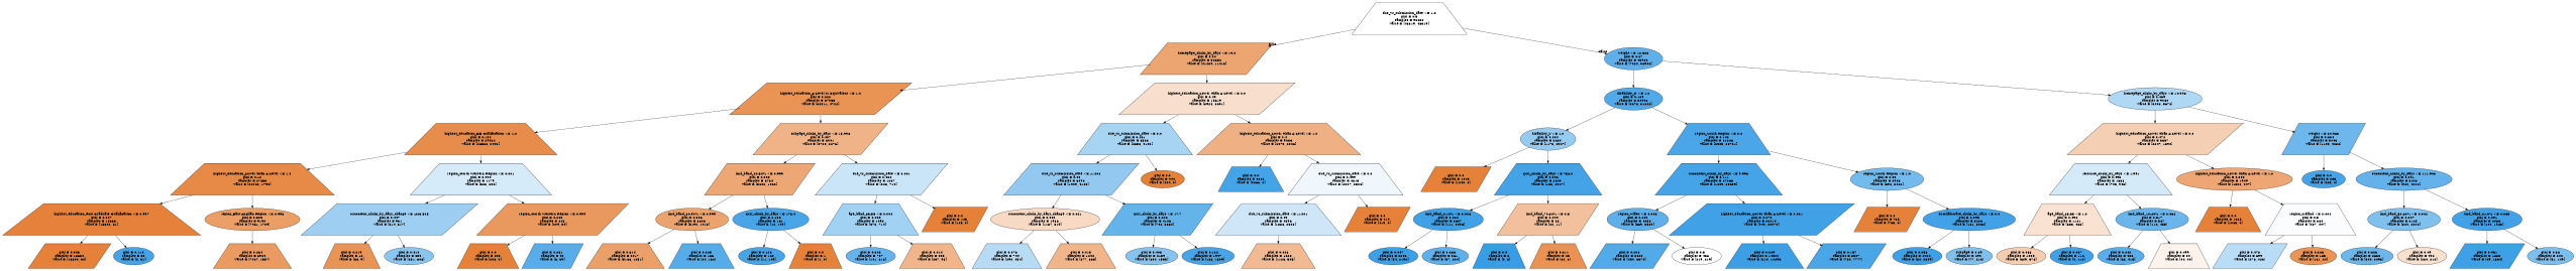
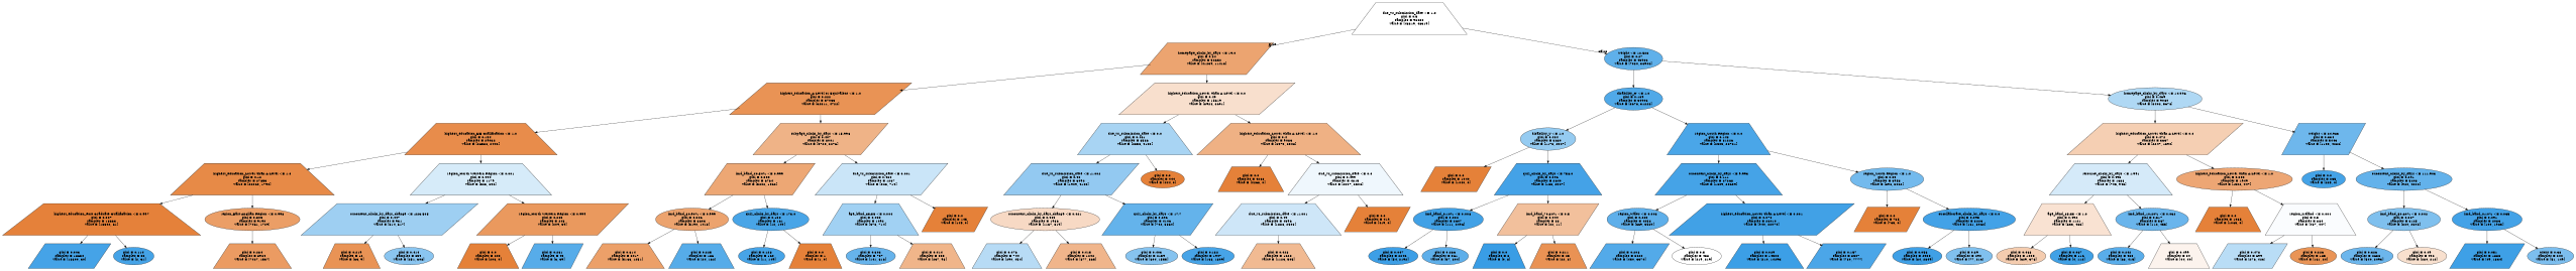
  digraph {
    node [color=black fillcolor="#e58139ff" shape=ellipse style=filled]
    n1 [fillcolor="#e5813900" label="due_vs_submission_date <= 1.0\ngini = 0.5\nsamples = 96638\nvalue = [48319, 48319]" shape=trapezium]
    n2 [fillcolor="#e58139b8" label="homepage_clicks_by_days <= 19.0\ngini = 0.34\nsamples = 52652\nvalue = [41239, 11413]" shape=parallelogram]
    n3 [fillcolor="#399de5ce" label="weight <= 12.528\ngini = 0.27\nsamples = 43986\nvalue = [7080, 36906]"]
    n4 [fillcolor="#e58139da" label="highest_education_A Level or Equivalent <= 1.0\ngini = 0.222\nsamples = 37033\nvalue = [32311, 4722]" shape=parallelogram]
    n5 [fillcolor="#e5813940" label="highest_education_Lower Than A Level <= 0.0\ngini = 0.49\nsamples = 15619\nvalue = [8928, 6691]" shape=parallelogram]
    n6 [fillcolor="#399de5e1" label="disability_N <= 1.0\ngini = 0.189\nsamples = 34906\nvalue = [3678, 31228]"]
    n7 [fillcolor="#399de566" label="homepage_clicks_by_days <= 14.996\ngini = 0.469\nsamples = 9080\nvalue = [3402, 5678]"]
    n8 [fillcolor="#e58139e8" label="highest_education_HE Qualification <= 1.0\ngini = 0.154\nsamples = 29032\nvalue = [26586, 2446]" shape=trapezium]
    n9 [fillcolor="#e581399a" label="subpage_clicks_by_days <= 15.996\ngini = 0.407\nsamples = 8001\nvalue = [5725, 2276]" shape=parallelogram]
    n10 [fillcolor="#399de570" label="due_vs_submission_date <= 0.0\ngini = 0.461\nsamples = 6536\nvalue = [2353, 4183]" shape=trapezium]
    n11 [fillcolor="#e581399e" label="highest_education_Lower Than A Level <= 1.0\ngini = 0.4\nsamples = 9083\nvalue = [6575, 2508]" shape=trapezium]
    n12 [fillcolor="#e58139ed" label="highest_education_Lower Than A Level <= 1.0\ngini = 0.12\nsamples = 27853\nvalue = [26063, 1790]" shape=trapezium]
    n13 [fillcolor="#399de534" label="region_North Western Region <= 0.001\ngini = 0.494\nsamples = 1179\nvalue = [523, 656]" shape=trapezium]
    n14 [fillcolor="#e58139b2" label="imd_band_40-50% <= 0.999\ngini = 0.355\nsamples = 6764\nvalue = [5202, 1562]" shape=parallelogram]
    n15 [fillcolor="#399de544" label="due_vs_submission_date <= 0.001\ngini = 0.488\nsamples = 1237\nvalue = [523, 714]" shape=parallelogram]
    n16 [fillcolor="#e58139fe" label="highest_education_Post Graduate Qualification <= 0.997\ngini = 0.007\nsamples = 18663\nvalue = [18602, 61]" shape=trapezium]
    n17 [fillcolor="#e58139c4" label="region_East Anglian Region <= 0.998\ngini = 0.305\nsamples = 9190\nvalue = [7461, 1729]"]
    n18 [fillcolor="#399de57d" label="oucontent_clicks_by_days_change <= -223.505\ngini = 0.447\nsamples = 931\nvalue = [314, 617]" shape=parallelogram]
    n19 [fillcolor="#e58139cf" label="region_North Western Region <= 0.999\ngini = 0.265\nsamples = 248\nvalue = [209, 39]" shape=parallelogram]
-   n20 [label="gini = 0.003\nsamples = 18630\nvalue = [18600, 30]" shape=parallelogram]
+   n20 [fillcolor="#399de5ef" label="gini = 0.003\nsamples = 18630\nvalue = [18600, 30]" shape=parallelogram]
    n21 [fillcolor="#399de5ef" label="gini = 0.114\nsamples = 33\nvalue = [2, 31]"]
    n22 [fillcolor="#e58139ca" label="gini = 0.284\nsamples = 8964\nvalue = [7427, 1537]" shape=trapezium]
    n23 [fillcolor="#e58139db" label="gini = 0.219\nsamples = 12\nvalue = [63, 9]" shape=trapezium]
    n24 [fillcolor="#399de596" label="gini = 0.414\nsamples = 859\nvalue = [251, 608]"]
    n25 [label="gini = 0.0\nsamples = 203\nvalue = [203, 0]" shape=trapezium]
    n26 [fillcolor="#399de5d8" label="gini = 0.231\nsamples = 45\nvalue = [6, 39]" shape=parallelogram]
    n27 [fillcolor="#e58139ba" label="imd_band_80-90% <= 0.999\ngini = 0.336\nsamples = 6603\nvalue = [5190, 1413]"]
    n28 [fillcolor="#399de5ea" label="quiz_clicks_by_days <= 173.0\ngini = 0.138\nsamples = 161\nvalue = [12, 149]"]
    n29 [fillcolor="#399de578" label="age_band_35-55 <= 0.004\ngini = 0.453\nsamples = 1092\nvalue = [378, 714]" shape=trapezium]
    n30 [label="gini = 0.0\nsamples = 145\nvalue = [145, 0]" shape=parallelogram]
    n31 [fillcolor="#e58139c1" label="gini = 0.314\nsamples = 6417\nvalue = [5166, 1251]" shape=trapezium]
    n32 [fillcolor="#399de5d9" label="gini = 0.225\nsamples = 186\nvalue = [24, 162]" shape=trapezium]
    n33 [fillcolor="#399de5ec" label="gini = 0.128\nsamples = 160\nvalue = [11, 149]"]
    n34 [label="gini = 0.0\nsamples = 1\nvalue = [1, 0]" shape=trapezium]
    n35 [fillcolor="#399de5c5" label="gini = 0.303\nsamples = 757\nvalue = [141, 616]"]
    n36 [fillcolor="#e5813996" label="gini = 0.414\nsamples = 335\nvalue = [237, 98]" shape=trapezium]
    n37 [fillcolor="#399de58b" label="due_vs_submission_date <= -1.002\ngini = 0.43\nsamples = 6092\nvalue = [1909, 4183]" shape=parallelogram]
    n38 [label="gini = 0.0\nsamples = 444\nvalue = [444, 0]"]
-   n39 [fillcolor="#399de5ef" label="gini = 0.0\nsamples = 4268\nvalue = [4268, 0]" shape=trapezium]
+   n39 [label="gini = 0.0\nsamples = 4268\nvalue = [4268, 0]" shape=trapezium]
    n40 [fillcolor="#399de514" label="due_vs_submission_date <= 0.0\ngini = 0.499\nsamples = 4815\nvalue = [2307, 2508]" shape=trapezium]
    n41 [fillcolor="#e581394c" label="oucontent_clicks_by_days_change <= 0.021\ngini = 0.485\nsamples = 1986\nvalue = [1167, 819]"]
    n42 [fillcolor="#399de5c7" label="quiz_clicks_by_days <= 17.7\ngini = 0.296\nsamples = 4106\nvalue = [742, 3364]" shape=parallelogram]
    n43 [fillcolor="#399de55c" label="gini = 0.476\nsamples = 744\nvalue = [290, 454]" shape=trapezium]
    n44 [fillcolor="#e5813995" label="gini = 0.415\nsamples = 1242\nvalue = [877, 365]" shape=trapezium]
    n45 [fillcolor="#399de59c" label="gini = 0.403\nsamples = 2159\nvalue = [604, 1555]"]
    n46 [fillcolor="#399de5ec" label="gini = 0.132\nsamples = 1947\nvalue = [138, 1809]"]
    n47 [fillcolor="#399de53f" label="due_vs_submission_date <= -1.001\ngini = 0.49\nsamples = 4396\nvalue = [1888, 2508]" shape=trapezium]
    n48 [label="gini = 0.0\nsamples = 419\nvalue = [419, 0]" shape=parallelogram]
    n49 [fillcolor="#e581398c" label="gini = 0.428\nsamples = 1628\nvalue = [1123, 505]" shape=trapezium]
    n50 [fillcolor="#399de588" label="disability_Y <= 1.0\ngini = 0.434\nsamples = 3680\nvalue = [1173, 2507]"]
    n51 [fillcolor="#399de5e9" label="region_South Region <= 0.0\ngini = 0.148\nsamples = 31226\nvalue = [2505, 28721]" shape=trapezium]
    n52 [fillcolor="#e5813961" label="highest_education_Lower Than A Level <= 0.0\ngini = 0.472\nsamples = 3637\nvalue = [2247, 1390]" shape=parallelogram]
    n53 [fillcolor="#399de5ba" label="weight <= 24.983\ngini = 0.334\nsamples = 5443\nvalue = [1155, 4288]" shape=parallelogram]
    n54 [label="gini = 0.0\nsamples = 1040\nvalue = [1040, 0]" shape=parallelogram]
    n55 [fillcolor="#399de5f1" label="quiz_clicks_by_days <= 758.0\ngini = 0.096\nsamples = 2640\nvalue = [133, 2507]" shape=trapezium]
    n56 [fillcolor="#399de5ef" label="oucontent_clicks_by_days <= 9.993\ngini = 0.111\nsamples = 27268\nvalue = [1609, 25659]" shape=trapezium]
    n57 [fillcolor="#399de5b4" label="region_South Region <= 1.0\ngini = 0.35\nsamples = 3958\nvalue = [896, 3062]"]
    n58 [fillcolor="#399de5f4" label="imd_band_0-10% <= 0.008\ngini = 0.082\nsamples = 2607\nvalue = [111, 2496]"]
    n59 [fillcolor="#e581397f" label="imd_band_70-80% <= 0.5\ngini = 0.444\nsamples = 33\nvalue = [22, 11]" shape=parallelogram]
    n60 [fillcolor="#399de5f9" label="gini = 0.047\nsamples = 2246\nvalue = [54, 2192]"]
    n61 [fillcolor="#399de5cf" label="gini = 0.266\nsamples = 361\nvalue = [57, 304]"]
    n62 [fillcolor="#399de5ff" label="gini = 0.0\nsamples = 8\nvalue = [0, 8]" shape=trapezium]
    n63 [fillcolor="#e58139dc" label="gini = 0.211\nsamples = 25\nvalue = [22, 3]" shape=trapezium]
    n64 [fillcolor="#399de5cf" label="region_Wales <= 0.003\ngini = 0.265\nsamples = 4258\nvalue = [669, 3589]"]
    n65 [fillcolor="#399de5f4" label="highest_education_Lower Than A Level <= 0.001\ngini = 0.078\nsamples = 23010\nvalue = [940, 22070]" shape=parallelogram]
    n66 [label="gini = 0.0\nsamples = 735\nvalue = [735, 0]" shape=parallelogram]
    n67 [fillcolor="#399de5f2" label="oucollaborate_clicks_by_days <= 0.0\ngini = 0.095\nsamples = 3223\nvalue = [161, 3062]"]
    n68 [fillcolor="#399de5dd" label="gini = 0.208\nsamples = 3820\nvalue = [450, 3370]" shape=parallelogram]
    n69 [fillcolor="#e5813900" label="gini = 0.5\nsamples = 438\nvalue = [219, 219]"]
    n70 [fillcolor="#399de5fb" label="gini = 0.029\nsamples = 14503\nvalue = [210, 14293]" shape=trapezium]
    n71 [fillcolor="#399de5e7" label="gini = 0.157\nsamples = 8507\nvalue = [730, 7777]" shape=parallelogram]
    n72 [fillcolor="#399de5f7" label="gini = 0.056\nsamples = 2933\nvalue = [84, 2849]"]
-   n73 [fillcolor="#399de5a3" label="subpage = 0.39\nsamples = 290\nvalue = [77, 213]"]
+   n73 [fillcolor="#399de5a3" label="gini = 0.39\nsamples = 290\nvalue = [77, 213]"]
    n74 [fillcolor="#399de536" label="resource_clicks_by_days <= 1.991\ngini = 0.493\nsamples = 1688\nvalue = [745, 943]" shape=trapezium]
    n75 [fillcolor="#e58139b3" label="highest_education_Lower Than A Level <= 1.0\ngini = 0.353\nsamples = 1949\nvalue = [1502, 447]"]
    n76 [fillcolor="#399de5ef" label="gini = 0.0\nsamples = 235\nvalue = [235, 0]"]
    n77 [fillcolor="#399de5c8" label="oucontent_clicks_by_days <= 111.903\ngini = 0.291\nsamples = 5208\nvalue = [920, 4288]"]
    n78 [fillcolor="#e581393a" label="age_band_35-55 <= 1.0\ngini = 0.492\nsamples = 1121\nvalue = [633, 488]" shape=trapezium]
    n79 [fillcolor="#399de5c0" label="imd_band_10-20% <= 0.032\ngini = 0.317\nsamples = 567\nvalue = [112, 455]"]
    n80 [label="gini = 0.0\nsamples = 1065\nvalue = [1065, 0]" shape=trapezium]
    n81 [fillcolor="#399de506" label="region_Ireland <= 0.004\ngini = 0.5\nsamples = 884\nvalue = [437, 447]" shape=trapezium]
    n82 [fillcolor="#e5813967" label="gini = 0.468\nsamples = 1005\nvalue = [629, 376]"]
    n83 [fillcolor="#399de5f6" label="gini = 0.067\nsamples = 116\nvalue = [4, 112]"]
    n84 [fillcolor="#399de5d5" label="gini = 0.242\nsamples = 483\nvalue = [68, 415]"]
    n85 [fillcolor="#e5813917" label="gini = 0.499\nsamples = 84\nvalue = [44, 40]" shape=trapezium]
    n86 [fillcolor="#399de559" label="gini = 0.478\nsamples = 699\nvalue = [276, 423]" shape=parallelogram]
    n87 [fillcolor="#e58139d9" label="gini = 0.226\nsamples = 185\nvalue = [161, 24]"]
    n88 [fillcolor="#399de5a4" label="imd_band_50-60% <= 0.002\ngini = 0.387\nsamples = 3125\nvalue = [820, 2305]"]
    n89 [fillcolor="#399de5f2" label="imd_band_0-10% <= 0.035\ngini = 0.091\nsamples = 2083\nvalue = [100, 1983]"]
    n90 [fillcolor="#399de5bd" label="gini = 0.326\nsamples = 2633\nvalue = [540, 2093]"]
    n91 [fillcolor="#e581393e" label="gini = 0.49\nsamples = 492\nvalue = [280, 212]"]
    n92 [fillcolor="#399de5f8" label="gini = 0.051\nsamples = 1883\nvalue = [49, 1834]" shape=parallelogram]
-   n93 [fillcolor="#399de5a8" label="gini = 0.38\nsamples = 200\nvalue = [51, 149]"]
+   n93 [fillcolor="#399de5a8" label="clicks = 0.38\nsamples = 200\nvalue = [51, 149]"]
    n1 -> n2 [headlabel=True labelangle=45 labeldistance=2.5]
    n1 -> n3 [headlabel=False labelangle=-45 labeldistance=2.5]
    n2 -> n4
    n2 -> n5
    n3 -> n6
    n3 -> n7
    n4 -> n8
    n4 -> n9
    n5 -> n10
    n5 -> n11
    n6 -> n50
    n6 -> n51
    n7 -> n52
    n7 -> n53
    n8 -> n12
    n8 -> n13
    n9 -> n14
    n9 -> n15
    n10 -> n37
    n10 -> n38
    n11 -> n39
    n11 -> n40
    n12 -> n16
    n12 -> n17
    n13 -> n18
    n13 -> n19
    n14 -> n27
    n14 -> n28
    n15 -> n29
    n15 -> n30
    n16 -> n20
    n16 -> n21
    n17 -> n22
    n18 -> n23
    n18 -> n24
    n19 -> n25
    n19 -> n26
    n27 -> n31
    n27 -> n32
    n28 -> n33
    n28 -> n34
    n29 -> n35
    n29 -> n36
    n37 -> n41
    n37 -> n42
    n40 -> n47
    n40 -> n48
    n41 -> n43
    n41 -> n44
    n42 -> n45
    n42 -> n46
    n47 -> n49
    n50 -> n54
    n50 -> n55
    n51 -> n56
    n51 -> n57
    n52 -> n74
    n52 -> n75
    n53 -> n76
    n53 -> n77
    n55 -> n58
    n55 -> n59
    n56 -> n64
    n56 -> n65
    n57 -> n66
    n57 -> n67
    n58 -> n60
    n58 -> n61
    n59 -> n62
    n59 -> n63
    n64 -> n68
    n64 -> n69
    n65 -> n70
    n65 -> n71
    n67 -> n72
    n67 -> n73
    n74 -> n78
    n74 -> n79
    n75 -> n80
    n75 -> n81
    n77 -> n88
    n77 -> n89
    n78 -> n82
    n78 -> n83
    n79 -> n84
    n79 -> n85
    n81 -> n86
    n81 -> n87
    n88 -> n90
    n88 -> n91
    n89 -> n92
    n89 -> n93
  }
